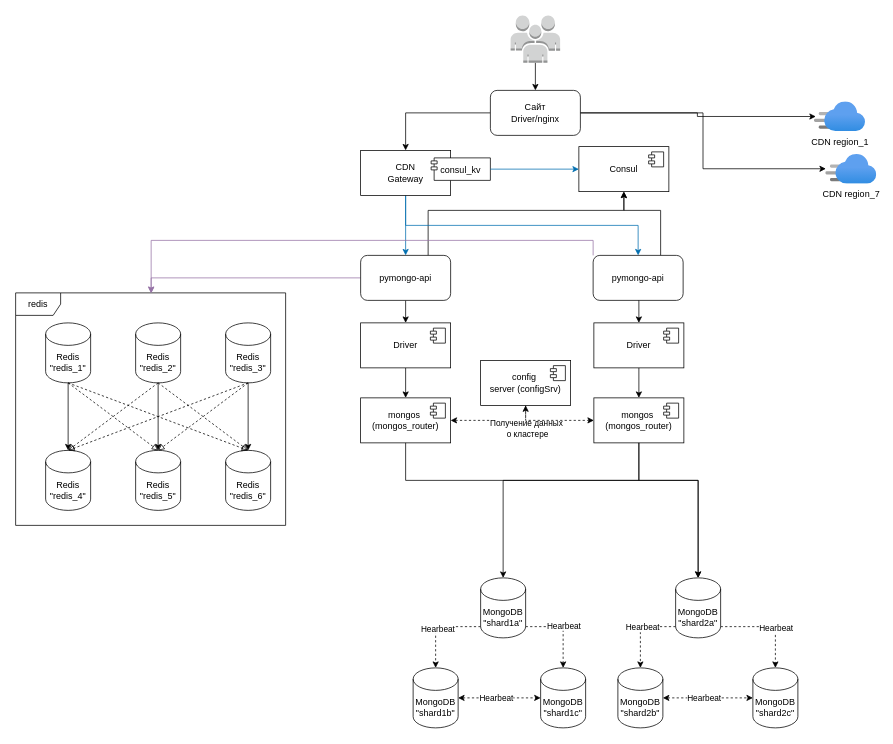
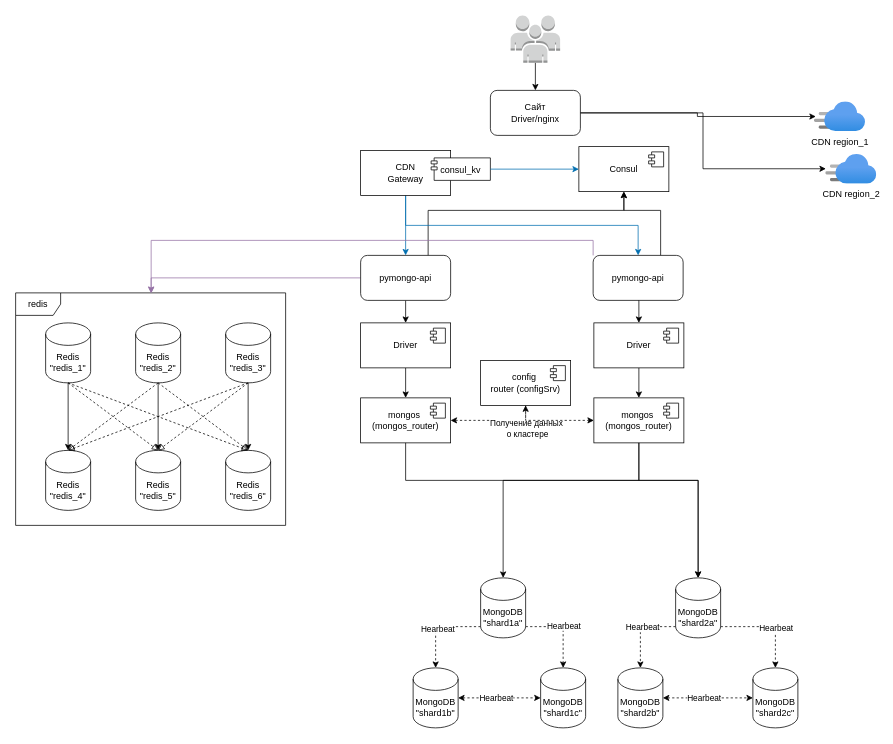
  <mxCell id="0" />
  <mxCell id="1" parent="0" />
  <mxCell id="2" value="MongoDB&lt;div&gt;&quot;shard1a&quot;&lt;/div&gt;" style="shape=cylinder3;whiteSpace=wrap;html=1;boundedLbl=1;backgroundOutline=1;size=15;" parent="1" vertex="1"><mxGeometry x="640" y="770" width="60" height="80" as="geometry" /></mxCell>
  <mxCell id="3" value="mongos&amp;nbsp;&lt;div&gt;(mongos_router)&lt;/div&gt;" style="html=1;dropTarget=0;whiteSpace=wrap;" parent="1" vertex="1"><mxGeometry x="480" y="530" width="120" height="60" as="geometry" /></mxCell>
  <mxCell id="4" value="" style="shape=module;jettyWidth=8;jettyHeight=4;" parent="3" vertex="1"><mxGeometry x="1" width="20" height="20" relative="1" as="geometry"><mxPoint x="-27" y="7" as="offset" /></mxGeometry></mxCell>
  <mxCell id="5" style="edgeStyle=orthogonalEdgeStyle;rounded=0;orthogonalLoop=1;jettySize=auto;html=1;exitX=1;exitY=0.5;exitDx=0;exitDy=0;dashed=1;startArrow=classic;startFill=1;entryX=0.5;entryY=1;entryDx=0;entryDy=0;" parent="1" source="3" target="8" edge="1"><mxGeometry relative="1" as="geometry"><mxPoint x="850" y="730" as="sourcePoint" /><mxPoint x="720" y="540" as="targetPoint" /><Array as="points"><mxPoint x="700" y="560" /></Array></mxGeometry></mxCell>
  <mxCell id="6" value="Получение данных&lt;div&gt;&amp;nbsp;о кластере&lt;/div&gt;" style="edgeLabel;html=1;align=center;verticalAlign=middle;resizable=0;points=[];" parent="5" vertex="1" connectable="0"><mxGeometry x="-0.554" y="2" relative="1" as="geometry"><mxPoint x="73" y="12" as="offset" /></mxGeometry></mxCell>
  <mxCell id="7" style="edgeStyle=orthogonalEdgeStyle;rounded=0;orthogonalLoop=1;jettySize=auto;html=1;exitX=0.5;exitY=1;exitDx=0;exitDy=0;entryX=0;entryY=0.5;entryDx=0;entryDy=0;dashed=1;" parent="1" source="8" target="70" edge="1"><mxGeometry relative="1" as="geometry" /></mxCell>
- <mxCell id="8" value="config&amp;nbsp;&lt;div&gt;server (configSrv)&lt;/div&gt;" style="html=1;dropTarget=0;whiteSpace=wrap;" parent="1" vertex="1"><mxGeometry x="640" y="480" width="120" height="60" as="geometry" /></mxCell>
+ <mxCell id="8" value="config&amp;nbsp;&lt;div&gt;router (configSrv)&lt;/div&gt;" style="html=1;dropTarget=0;whiteSpace=wrap;" parent="1" vertex="1"><mxGeometry x="640" y="480" width="120" height="60" as="geometry" /></mxCell>
  <mxCell id="9" value="" style="shape=module;jettyWidth=8;jettyHeight=4;" parent="8" vertex="1"><mxGeometry x="1" width="20" height="20" relative="1" as="geometry"><mxPoint x="-27" y="7" as="offset" /></mxGeometry></mxCell>
  <mxCell id="10" style="edgeStyle=orthogonalEdgeStyle;rounded=0;orthogonalLoop=1;jettySize=auto;html=1;exitX=0.5;exitY=1;exitDx=0;exitDy=0;entryX=0.5;entryY=0;entryDx=0;entryDy=0;" parent="1" source="13" target="33" edge="1"><mxGeometry relative="1" as="geometry" /></mxCell>
  <mxCell id="11" style="edgeStyle=orthogonalEdgeStyle;rounded=0;orthogonalLoop=1;jettySize=auto;html=1;exitX=0;exitY=0.5;exitDx=0;exitDy=0;entryX=0.502;entryY=0;entryDx=0;entryDy=0;entryPerimeter=0;fillColor=#e1d5e7;strokeColor=#9673a6;" parent="1" source="13" target="51" edge="1"><mxGeometry relative="1" as="geometry"><mxPoint x="250" y="500" as="targetPoint" /></mxGeometry></mxCell>
  <mxCell id="12" style="edgeStyle=orthogonalEdgeStyle;rounded=0;orthogonalLoop=1;jettySize=auto;html=1;exitX=0.75;exitY=0;exitDx=0;exitDy=0;entryX=0.5;entryY=1;entryDx=0;entryDy=0;" parent="1" source="13" target="61" edge="1"><mxGeometry relative="1" as="geometry"><Array as="points"><mxPoint x="570" y="280" /><mxPoint x="831" y="280" /></Array></mxGeometry></mxCell>
  <mxCell id="13" value="pymongo-api" style="rounded=1;whiteSpace=wrap;html=1;" parent="1" vertex="1"><mxGeometry x="480" y="340" width="120" height="60" as="geometry" /></mxCell>
  <mxCell id="14" style="edgeStyle=orthogonalEdgeStyle;rounded=0;orthogonalLoop=1;jettySize=auto;html=1;entryX=0.5;entryY=0;entryDx=0;entryDy=0;entryPerimeter=0;startArrow=none;startFill=0;exitX=0.5;exitY=1;exitDx=0;exitDy=0;" parent="1" source="3" target="23" edge="1"><mxGeometry relative="1" as="geometry"><mxPoint x="570" y="600" as="sourcePoint" /><mxPoint x="790" y="820" as="targetPoint" /><Array as="points"><mxPoint x="540" y="640" /><mxPoint x="930" y="640" /></Array></mxGeometry></mxCell>
  <mxCell id="15" value="&lt;div&gt;MongoDB&lt;div&gt;&quot;shard1b&quot;&lt;/div&gt;&lt;/div&gt;" style="shape=cylinder3;whiteSpace=wrap;html=1;boundedLbl=1;backgroundOutline=1;size=15;" parent="1" vertex="1"><mxGeometry x="550" y="890" width="60" height="80" as="geometry" /></mxCell>
  <mxCell id="16" value="&lt;div&gt;MongoDB&lt;div&gt;&quot;shard1c&quot;&lt;/div&gt;&lt;/div&gt;" style="shape=cylinder3;whiteSpace=wrap;html=1;boundedLbl=1;backgroundOutline=1;size=15;" parent="1" vertex="1"><mxGeometry x="720" y="890" width="60" height="80" as="geometry" /></mxCell>
  <mxCell id="17" style="edgeStyle=orthogonalEdgeStyle;rounded=0;orthogonalLoop=1;jettySize=auto;html=1;exitX=0;exitY=1;exitDx=0;exitDy=-15;exitPerimeter=0;entryX=0.5;entryY=0;entryDx=0;entryDy=0;entryPerimeter=0;dashed=1;" parent="1" source="2" target="15" edge="1"><mxGeometry relative="1" as="geometry"><mxPoint x="670" y="1020" as="targetPoint" /></mxGeometry></mxCell>
  <mxCell id="18" value="Hearbeat" style="edgeLabel;html=1;align=center;verticalAlign=middle;resizable=0;points=[];" vertex="1" connectable="0" parent="17"><mxGeometry x="0.011" y="2" relative="1" as="geometry"><mxPoint as="offset" /></mxGeometry></mxCell>
  <mxCell id="19" style="edgeStyle=orthogonalEdgeStyle;rounded=0;orthogonalLoop=1;jettySize=auto;html=1;exitX=1;exitY=1;exitDx=0;exitDy=-15;exitPerimeter=0;entryX=0.5;entryY=0;entryDx=0;entryDy=0;entryPerimeter=0;dashed=1;" parent="1" source="2" target="16" edge="1"><mxGeometry relative="1" as="geometry" /></mxCell>
  <mxCell id="20" value="Hearbeat" style="edgeLabel;html=1;align=center;verticalAlign=middle;resizable=0;points=[];" vertex="1" connectable="0" parent="19"><mxGeometry x="-0.048" y="2" relative="1" as="geometry"><mxPoint x="-2" y="-2" as="offset" /></mxGeometry></mxCell>
  <mxCell id="21" style="edgeStyle=orthogonalEdgeStyle;rounded=0;orthogonalLoop=1;jettySize=auto;html=1;exitX=1;exitY=0.5;exitDx=0;exitDy=0;exitPerimeter=0;entryX=0;entryY=0.5;entryDx=0;entryDy=0;entryPerimeter=0;startArrow=classic;startFill=1;dashed=1;" parent="1" source="15" target="16" edge="1"><mxGeometry relative="1" as="geometry" /></mxCell>
  <mxCell id="22" value="Hearbeat" style="edgeLabel;html=1;align=center;verticalAlign=middle;resizable=0;points=[];" parent="21" vertex="1" connectable="0"><mxGeometry x="-0.203" relative="1" as="geometry"><mxPoint x="6" as="offset" /></mxGeometry></mxCell>
  <mxCell id="23" value="MongoDB&lt;div&gt;&quot;shard2a&quot;&lt;br&gt;&lt;/div&gt;" style="shape=cylinder3;whiteSpace=wrap;html=1;boundedLbl=1;backgroundOutline=1;size=15;" parent="1" vertex="1"><mxGeometry x="900" y="770" width="60" height="80" as="geometry" /></mxCell>
  <mxCell id="24" value="&lt;div&gt;MongoDB&lt;div&gt;&quot;shard2b&quot;&lt;/div&gt;&lt;/div&gt;" style="shape=cylinder3;whiteSpace=wrap;html=1;boundedLbl=1;backgroundOutline=1;size=15;" parent="1" vertex="1"><mxGeometry x="823" y="890" width="60" height="80" as="geometry" /></mxCell>
  <mxCell id="25" value="MongoDB&lt;div&gt;&quot;shard2c&quot;&lt;/div&gt;" style="shape=cylinder3;whiteSpace=wrap;html=1;boundedLbl=1;backgroundOutline=1;size=15;" parent="1" vertex="1"><mxGeometry x="1003" y="890" width="60" height="80" as="geometry" /></mxCell>
  <mxCell id="26" style="edgeStyle=orthogonalEdgeStyle;rounded=0;orthogonalLoop=1;jettySize=auto;html=1;exitX=0;exitY=1;exitDx=0;exitDy=-15;exitPerimeter=0;dashed=1;entryX=0.5;entryY=0;entryDx=0;entryDy=0;entryPerimeter=0;" parent="1" source="23" target="24" edge="1"><mxGeometry relative="1" as="geometry"><mxPoint x="940" y="1020" as="targetPoint" /></mxGeometry></mxCell>
  <mxCell id="27" value="Hearbeat" style="edgeLabel;html=1;align=center;verticalAlign=middle;resizable=0;points=[];" vertex="1" connectable="0" parent="26"><mxGeometry x="-0.126" relative="1" as="geometry"><mxPoint as="offset" /></mxGeometry></mxCell>
  <mxCell id="28" style="edgeStyle=orthogonalEdgeStyle;rounded=0;orthogonalLoop=1;jettySize=auto;html=1;exitX=1;exitY=1;exitDx=0;exitDy=-15;exitPerimeter=0;entryX=0.5;entryY=0;entryDx=0;entryDy=0;entryPerimeter=0;dashed=1;" parent="1" source="23" target="25" edge="1"><mxGeometry relative="1" as="geometry" /></mxCell>
  <mxCell id="29" value="Hearbeat" style="edgeLabel;html=1;align=center;verticalAlign=middle;resizable=0;points=[];" vertex="1" connectable="0" parent="28"><mxGeometry x="0.154" relative="1" as="geometry"><mxPoint as="offset" /></mxGeometry></mxCell>
  <mxCell id="30" style="edgeStyle=orthogonalEdgeStyle;rounded=0;orthogonalLoop=1;jettySize=auto;html=1;exitX=1;exitY=0.5;exitDx=0;exitDy=0;exitPerimeter=0;entryX=0;entryY=0.5;entryDx=0;entryDy=0;entryPerimeter=0;startArrow=classic;startFill=1;dashed=1;" parent="1" source="24" target="25" edge="1"><mxGeometry relative="1" as="geometry" /></mxCell>
  <mxCell id="31" value="Hearbeat" style="edgeLabel;html=1;align=center;verticalAlign=middle;resizable=0;points=[];" parent="30" vertex="1" connectable="0"><mxGeometry x="-0.203" relative="1" as="geometry"><mxPoint x="6" as="offset" /></mxGeometry></mxCell>
  <mxCell id="32" style="edgeStyle=orthogonalEdgeStyle;rounded=0;orthogonalLoop=1;jettySize=auto;html=1;exitX=0.5;exitY=1;exitDx=0;exitDy=0;entryX=0.5;entryY=0;entryDx=0;entryDy=0;" parent="1" source="33" target="3" edge="1"><mxGeometry relative="1" as="geometry" /></mxCell>
  <mxCell id="33" value="Driver" style="html=1;dropTarget=0;whiteSpace=wrap;" parent="1" vertex="1"><mxGeometry x="480" y="430" width="120" height="60" as="geometry" /></mxCell>
  <mxCell id="34" value="" style="shape=module;jettyWidth=8;jettyHeight=4;" parent="33" vertex="1"><mxGeometry x="1" width="20" height="20" relative="1" as="geometry"><mxPoint x="-27" y="7" as="offset" /></mxGeometry></mxCell>
  <mxCell id="35" value="" style="group" parent="1" vertex="1" connectable="0"><mxGeometry x="20" y="390" width="360" height="310" as="geometry" /></mxCell>
  <mxCell id="36" value="Redis&lt;div&gt;&quot;redis_1&quot;&lt;/div&gt;" style="shape=cylinder3;whiteSpace=wrap;html=1;boundedLbl=1;backgroundOutline=1;size=15;" parent="35" vertex="1"><mxGeometry x="40" y="40" width="60" height="80" as="geometry" /></mxCell>
  <mxCell id="37" value="Redis&lt;div&gt;&quot;redis_2&quot;&lt;/div&gt;" style="shape=cylinder3;whiteSpace=wrap;html=1;boundedLbl=1;backgroundOutline=1;size=15;" parent="35" vertex="1"><mxGeometry x="160" y="40" width="60" height="80" as="geometry" /></mxCell>
  <mxCell id="38" value="Redis&lt;div&gt;&quot;redis_3&quot;&lt;/div&gt;" style="shape=cylinder3;whiteSpace=wrap;html=1;boundedLbl=1;backgroundOutline=1;size=15;" parent="35" vertex="1"><mxGeometry x="280" y="40" width="60" height="80" as="geometry" /></mxCell>
  <mxCell id="39" value="Redis&lt;div&gt;&quot;redis_4&quot;&lt;/div&gt;" style="shape=cylinder3;whiteSpace=wrap;html=1;boundedLbl=1;backgroundOutline=1;size=15;" parent="35" vertex="1"><mxGeometry x="40" y="210" width="60" height="80" as="geometry" /></mxCell>
  <mxCell id="40" value="Redis&lt;div&gt;&quot;redis_5&quot;&lt;/div&gt;" style="shape=cylinder3;whiteSpace=wrap;html=1;boundedLbl=1;backgroundOutline=1;size=15;" parent="35" vertex="1"><mxGeometry x="160" y="210" width="60" height="80" as="geometry" /></mxCell>
  <mxCell id="41" value="Redis&lt;div&gt;&quot;redis_6&quot;&lt;/div&gt;" style="shape=cylinder3;whiteSpace=wrap;html=1;boundedLbl=1;backgroundOutline=1;size=15;" parent="35" vertex="1"><mxGeometry x="280" y="210" width="60" height="80" as="geometry" /></mxCell>
  <mxCell id="42" style="edgeStyle=orthogonalEdgeStyle;rounded=0;orthogonalLoop=1;jettySize=auto;html=1;exitX=0.5;exitY=1;exitDx=0;exitDy=0;exitPerimeter=0;entryX=0.5;entryY=0;entryDx=0;entryDy=0;entryPerimeter=0;" parent="35" source="36" target="39" edge="1"><mxGeometry relative="1" as="geometry" /></mxCell>
  <mxCell id="43" style="edgeStyle=orthogonalEdgeStyle;rounded=0;orthogonalLoop=1;jettySize=auto;html=1;exitX=0.5;exitY=1;exitDx=0;exitDy=0;exitPerimeter=0;entryX=0.5;entryY=0;entryDx=0;entryDy=0;entryPerimeter=0;" parent="35" source="37" target="40" edge="1"><mxGeometry relative="1" as="geometry" /></mxCell>
  <mxCell id="44" style="edgeStyle=orthogonalEdgeStyle;rounded=0;orthogonalLoop=1;jettySize=auto;html=1;exitX=0.5;exitY=1;exitDx=0;exitDy=0;exitPerimeter=0;entryX=0.5;entryY=0;entryDx=0;entryDy=0;entryPerimeter=0;" parent="35" source="38" target="41" edge="1"><mxGeometry relative="1" as="geometry" /></mxCell>
  <mxCell id="45" value="" style="endArrow=block;dashed=1;endFill=0;endSize=6;html=1;rounded=0;entryX=0.5;entryY=0;entryDx=0;entryDy=0;entryPerimeter=0;" parent="35" target="40" edge="1"><mxGeometry width="160" relative="1" as="geometry"><mxPoint x="70" y="120" as="sourcePoint" /><mxPoint x="190" y="160" as="targetPoint" /></mxGeometry></mxCell>
  <mxCell id="46" value="" style="endArrow=block;dashed=1;endFill=0;endSize=6;html=1;rounded=0;exitX=0.5;exitY=1;exitDx=0;exitDy=0;exitPerimeter=0;entryX=0.5;entryY=0;entryDx=0;entryDy=0;entryPerimeter=0;" parent="35" source="36" target="41" edge="1"><mxGeometry width="160" relative="1" as="geometry"><mxPoint x="80" y="130" as="sourcePoint" /><mxPoint x="310" y="160" as="targetPoint" /></mxGeometry></mxCell>
  <mxCell id="47" value="" style="endArrow=block;dashed=1;endFill=0;endSize=6;html=1;rounded=0;exitX=0.5;exitY=1;exitDx=0;exitDy=0;exitPerimeter=0;entryX=0.5;entryY=0;entryDx=0;entryDy=0;entryPerimeter=0;" parent="35" source="37" target="41" edge="1"><mxGeometry width="160" relative="1" as="geometry"><mxPoint x="80" y="130" as="sourcePoint" /><mxPoint x="310" y="160" as="targetPoint" /></mxGeometry></mxCell>
  <mxCell id="48" value="" style="endArrow=block;dashed=1;endFill=0;endSize=6;html=1;rounded=0;exitX=0.5;exitY=1;exitDx=0;exitDy=0;exitPerimeter=0;entryX=0.5;entryY=0;entryDx=0;entryDy=0;entryPerimeter=0;" parent="35" source="37" target="39" edge="1"><mxGeometry width="160" relative="1" as="geometry"><mxPoint x="90" y="140" as="sourcePoint" /><mxPoint x="330" y="180" as="targetPoint" /></mxGeometry></mxCell>
  <mxCell id="49" value="" style="endArrow=block;dashed=1;endFill=0;endSize=6;html=1;rounded=0;entryX=0.5;entryY=0;entryDx=0;entryDy=0;entryPerimeter=0;exitX=0.5;exitY=1;exitDx=0;exitDy=0;exitPerimeter=0;" parent="35" source="38" target="40" edge="1"><mxGeometry width="160" relative="1" as="geometry"><mxPoint x="80" y="130" as="sourcePoint" /><mxPoint x="200" y="220" as="targetPoint" /></mxGeometry></mxCell>
  <mxCell id="50" value="" style="endArrow=block;dashed=1;endFill=0;endSize=6;html=1;rounded=0;entryX=0.5;entryY=0;entryDx=0;entryDy=0;entryPerimeter=0;exitX=0.5;exitY=1;exitDx=0;exitDy=0;exitPerimeter=0;" parent="35" source="38" target="39" edge="1"><mxGeometry width="160" relative="1" as="geometry"><mxPoint x="90" y="140" as="sourcePoint" /><mxPoint x="210" y="230" as="targetPoint" /></mxGeometry></mxCell>
  <mxCell id="51" value="redis" style="shape=umlFrame;whiteSpace=wrap;html=1;pointerEvents=0;" parent="35" vertex="1"><mxGeometry width="360" height="310" as="geometry" /></mxCell>
  <mxCell id="52" style="edgeStyle=orthogonalEdgeStyle;rounded=0;orthogonalLoop=1;jettySize=auto;html=1;exitX=0.5;exitY=1;exitDx=0;exitDy=0;exitPerimeter=0;entryX=0.5;entryY=0;entryDx=0;entryDy=0;" parent="1" source="53" target="56" edge="1"><mxGeometry relative="1" as="geometry" /></mxCell>
  <mxCell id="53" value="" style="outlineConnect=0;dashed=0;verticalLabelPosition=bottom;verticalAlign=top;align=center;html=1;shape=mxgraph.aws3.users;fillColor=#D2D3D3;gradientColor=none;" parent="1" vertex="1"><mxGeometry x="680" y="20" width="66" height="63" as="geometry" /></mxCell>
- <mxCell id="54" style="edgeStyle=orthogonalEdgeStyle;rounded=0;orthogonalLoop=1;jettySize=auto;html=1;exitX=0;exitY=0.5;exitDx=0;exitDy=0;entryX=0.5;entryY=0;entryDx=0;entryDy=0;" parent="1" source="56" target="59" edge="1"><mxGeometry relative="1" as="geometry" /></mxCell>
  <mxCell id="55" style="edgeStyle=orthogonalEdgeStyle;rounded=0;orthogonalLoop=1;jettySize=auto;html=1;exitX=1;exitY=0.5;exitDx=0;exitDy=0;entryX=0.028;entryY=0.496;entryDx=0;entryDy=0;entryPerimeter=0;" parent="1" source="56" target="74" edge="1"><mxGeometry relative="1" as="geometry"><mxPoint x="1010" y="190" as="targetPoint" /></mxGeometry></mxCell>
  <mxCell id="56" value="Сайт&lt;div&gt;Driver/nginx&lt;/div&gt;" style="rounded=1;whiteSpace=wrap;html=1;" parent="1" vertex="1"><mxGeometry x="653" y="120" width="120" height="60" as="geometry" /></mxCell>
  <mxCell id="57" style="edgeStyle=orthogonalEdgeStyle;rounded=0;orthogonalLoop=1;jettySize=auto;html=1;exitX=0.5;exitY=1;exitDx=0;exitDy=0;entryX=0.5;entryY=0;entryDx=0;entryDy=0;fillColor=#1ba1e2;strokeColor=#006EAF;" parent="1" source="59" target="13" edge="1"><mxGeometry relative="1" as="geometry" /></mxCell>
  <mxCell id="58" style="edgeStyle=orthogonalEdgeStyle;rounded=0;orthogonalLoop=1;jettySize=auto;html=1;exitX=0.5;exitY=1;exitDx=0;exitDy=0;entryX=0.5;entryY=0;entryDx=0;entryDy=0;fillColor=#1ba1e2;strokeColor=#006EAF;" parent="1" source="59" target="66" edge="1"><mxGeometry relative="1" as="geometry" /></mxCell>
  <mxCell id="59" value="CDN&lt;div&gt;Gateway&lt;/div&gt;" style="html=1;dropTarget=0;whiteSpace=wrap;" parent="1" vertex="1"><mxGeometry x="480" y="200" width="120" height="60" as="geometry" /></mxCell>
  <mxCell id="60" value="consul_kv" style="shape=module;jettyWidth=8;jettyHeight=4;" parent="59" vertex="1"><mxGeometry x="1" width="79" height="30" relative="1" as="geometry"><mxPoint x="-26" y="10" as="offset" /></mxGeometry></mxCell>
  <mxCell id="61" value="Consul" style="html=1;dropTarget=0;whiteSpace=wrap;" parent="1" vertex="1"><mxGeometry x="771" y="195" width="120" height="60" as="geometry" /></mxCell>
  <mxCell id="62" value="" style="shape=module;jettyWidth=8;jettyHeight=4;" parent="61" vertex="1"><mxGeometry x="1" width="20" height="20" relative="1" as="geometry"><mxPoint x="-27" y="7" as="offset" /></mxGeometry></mxCell>
  <mxCell id="63" style="edgeStyle=orthogonalEdgeStyle;rounded=0;orthogonalLoop=1;jettySize=auto;html=1;exitX=1;exitY=0.5;exitDx=0;exitDy=0;entryX=0;entryY=0.5;entryDx=0;entryDy=0;fillColor=#1ba1e2;strokeColor=#006EAF;" parent="1" source="60" target="61" edge="1"><mxGeometry relative="1" as="geometry" /></mxCell>
  <mxCell id="64" style="edgeStyle=orthogonalEdgeStyle;rounded=0;orthogonalLoop=1;jettySize=auto;html=1;exitX=0.75;exitY=0;exitDx=0;exitDy=0;entryX=0.5;entryY=1;entryDx=0;entryDy=0;" parent="1" source="66" target="61" edge="1"><mxGeometry relative="1" as="geometry"><Array as="points"><mxPoint x="880" y="280" /><mxPoint x="831" y="280" /></Array></mxGeometry></mxCell>
  <mxCell id="65" style="edgeStyle=orthogonalEdgeStyle;rounded=0;orthogonalLoop=1;jettySize=auto;html=1;exitX=0.5;exitY=1;exitDx=0;exitDy=0;entryX=0.5;entryY=0;entryDx=0;entryDy=0;" parent="1" source="66" target="68" edge="1"><mxGeometry relative="1" as="geometry" /></mxCell>
  <mxCell id="66" value="pymongo-api" style="rounded=1;whiteSpace=wrap;html=1;" parent="1" vertex="1"><mxGeometry x="790" y="340" width="120" height="60" as="geometry" /></mxCell>
  <mxCell id="67" style="edgeStyle=orthogonalEdgeStyle;rounded=0;orthogonalLoop=1;jettySize=auto;html=1;exitX=0.5;exitY=1;exitDx=0;exitDy=0;entryX=0.5;entryY=0;entryDx=0;entryDy=0;" parent="1" source="68" target="70" edge="1"><mxGeometry relative="1" as="geometry" /></mxCell>
  <mxCell id="68" value="Driver" style="html=1;dropTarget=0;whiteSpace=wrap;" parent="1" vertex="1"><mxGeometry x="791" y="430" width="120" height="60" as="geometry" /></mxCell>
  <mxCell id="69" value="" style="shape=module;jettyWidth=8;jettyHeight=4;" parent="68" vertex="1"><mxGeometry x="1" width="20" height="20" relative="1" as="geometry"><mxPoint x="-27" y="7" as="offset" /></mxGeometry></mxCell>
  <mxCell id="70" value="mongos&amp;nbsp;&lt;div&gt;(mongos_router)&lt;/div&gt;" style="html=1;dropTarget=0;whiteSpace=wrap;" parent="1" vertex="1"><mxGeometry x="791" y="530" width="120" height="60" as="geometry" /></mxCell>
  <mxCell id="71" value="" style="shape=module;jettyWidth=8;jettyHeight=4;" parent="70" vertex="1"><mxGeometry x="1" width="20" height="20" relative="1" as="geometry"><mxPoint x="-27" y="7" as="offset" /></mxGeometry></mxCell>
  <mxCell id="72" style="edgeStyle=orthogonalEdgeStyle;rounded=0;orthogonalLoop=1;jettySize=auto;html=1;exitX=0.5;exitY=1;exitDx=0;exitDy=0;entryX=0.5;entryY=0;entryDx=0;entryDy=0;entryPerimeter=0;" parent="1" source="70" target="2" edge="1"><mxGeometry relative="1" as="geometry"><Array as="points"><mxPoint x="851" y="640" /><mxPoint x="670" y="640" /></Array></mxGeometry></mxCell>
  <mxCell id="73" style="edgeStyle=orthogonalEdgeStyle;rounded=0;orthogonalLoop=1;jettySize=auto;html=1;exitX=0.5;exitY=1;exitDx=0;exitDy=0;entryX=0.5;entryY=0;entryDx=0;entryDy=0;entryPerimeter=0;" parent="1" source="70" target="23" edge="1"><mxGeometry relative="1" as="geometry"><Array as="points"><mxPoint x="851" y="640" /><mxPoint x="930" y="640" /></Array></mxGeometry></mxCell>
  <mxCell id="74" value="CDN region_1" style="image;aspect=fixed;html=1;points=[];align=center;fontSize=12;image=img/lib/azure2/app_services/CDN_Profiles.svg;" parent="1" vertex="1"><mxGeometry x="1085" y="135" width="68" height="40" as="geometry" /></mxCell>
- <mxCell id="75" value="CDN region_7" style="image;aspect=fixed;html=1;points=[];align=center;fontSize=12;image=img/lib/azure2/app_services/CDN_Profiles.svg;" parent="1" vertex="1"><mxGeometry x="1100" y="205" width="68" height="40" as="geometry" /></mxCell>
+ <mxCell id="75" value="CDN region_2" style="image;aspect=fixed;html=1;points=[];align=center;fontSize=12;image=img/lib/azure2/app_services/CDN_Profiles.svg;" parent="1" vertex="1"><mxGeometry x="1100" y="205" width="68" height="40" as="geometry" /></mxCell>
  <mxCell id="76" style="edgeStyle=orthogonalEdgeStyle;rounded=0;orthogonalLoop=1;jettySize=auto;html=1;exitX=1;exitY=0.5;exitDx=0;exitDy=0;entryX=0.005;entryY=0.488;entryDx=0;entryDy=0;entryPerimeter=0;" parent="1" source="56" target="75" edge="1"><mxGeometry relative="1" as="geometry" /></mxCell>
  <mxCell id="77" style="edgeStyle=orthogonalEdgeStyle;rounded=0;orthogonalLoop=1;jettySize=auto;html=1;exitX=0;exitY=0;exitDx=0;exitDy=0;entryX=0.502;entryY=0.002;entryDx=0;entryDy=0;entryPerimeter=0;fillColor=#e1d5e7;strokeColor=#9673a6;" edge="1" parent="1" source="66" target="51"><mxGeometry relative="1" as="geometry" /></mxCell>
